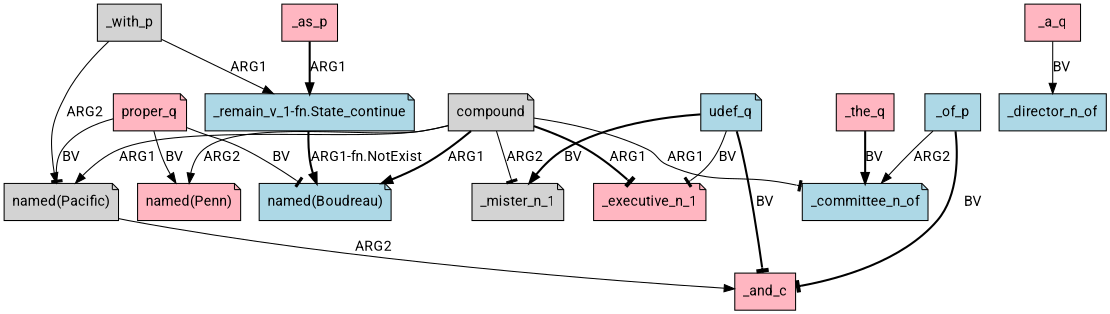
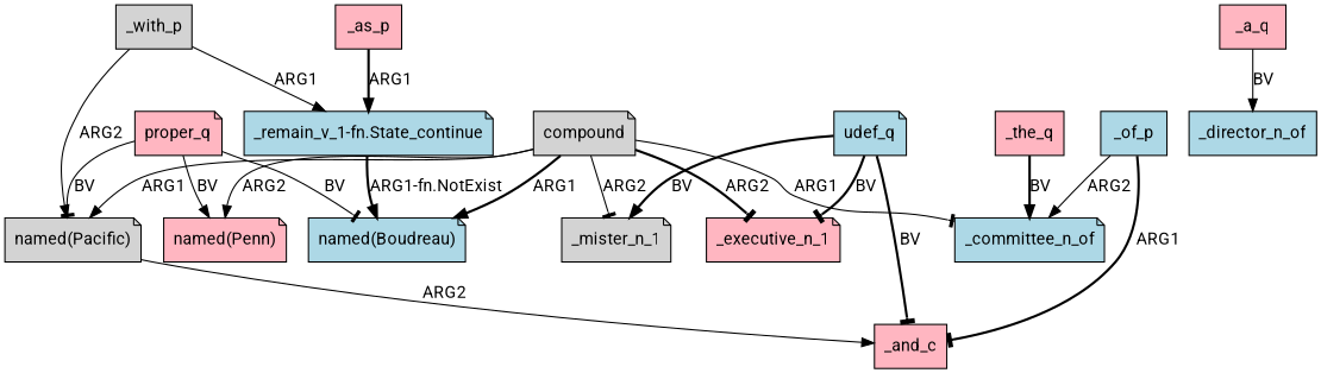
  digraph {
    fontname=Roboto
    node [fillcolor=lightpink fontname=Roboto shape=note style=filled]
    edge [arrowhead=normal fontname=Roboto style=solid]
    _with_p [fillcolor=lightgrey shape=box]
    "_remain_v_1-fn.State_continue" [fillcolor=lightblue]
    "named(Pacific)" [fillcolor=lightgrey]
    "named(Boudreau)" [fillcolor=lightblue]
    _and_c [shape=box]
    udef_q [fillcolor=lightblue]
    _executive_n_1
    _mister_n_1 [fillcolor=lightgrey]
    compound [fillcolor=lightgrey]
    "named(Penn)"
    _committee_n_of [fillcolor=lightblue]
    _the_q [shape=box]
    _a_q [shape=box]
    _director_n_of [fillcolor=lightblue shape=box]
    proper_q
    _of_p [fillcolor=lightblue shape=box]
    _as_p [shape=box]
    _with_p -> "_remain_v_1-fn.State_continue" [label=ARG1]
    _with_p -> "named(Pacific)" [label=ARG2]
    "_remain_v_1-fn.State_continue" -> "named(Boudreau)" [label="ARG1-fn.NotExist" style=bold]
    "named(Pacific)" -> _and_c [label=ARG2]
    udef_q -> _and_c [arrowhead=tee label=BV style=bold]
-   udef_q -> _executive_n_1 [arrowhead=tee label=BV]
+   udef_q -> _executive_n_1 [arrowhead=tee label=BV style=bold]
    udef_q -> _mister_n_1 [label=BV style=bold]
    compound -> "named(Pacific)" [label=ARG1]
    compound -> "named(Boudreau)" [label=ARG1 style=bold]
-   compound -> _executive_n_1 [arrowhead=tee label=ARG1 style=bold]
+   compound -> _executive_n_1 [arrowhead=tee label=ARG2 style=bold]
    compound -> _mister_n_1 [arrowhead=tee label=ARG2]
    compound -> "named(Penn)" [label=ARG2]
    compound -> _committee_n_of [arrowhead=tee label=ARG1]
    _the_q -> _committee_n_of [label=BV style=bold]
    _a_q -> _director_n_of [label=BV]
    proper_q -> "named(Pacific)" [arrowhead=tee label=BV]
    proper_q -> "named(Boudreau)" [arrowhead=tee label=BV]
    proper_q -> "named(Penn)" [label=BV]
-   _of_p -> _and_c [arrowhead=tee label=BV style=bold]
+   _of_p -> _and_c [arrowhead=tee label=ARG1 style=bold]
    _of_p -> _committee_n_of [label=ARG2]
    _as_p -> "_remain_v_1-fn.State_continue" [label=ARG1 style=bold]
  }
